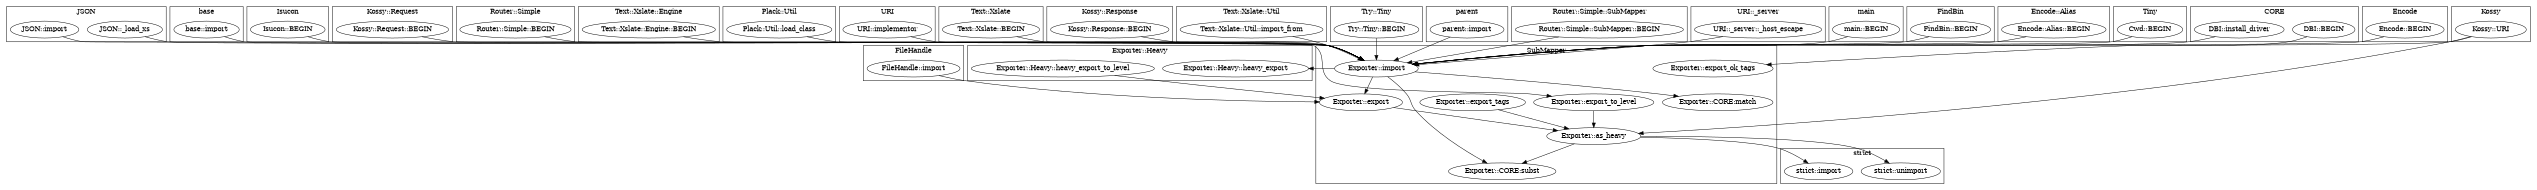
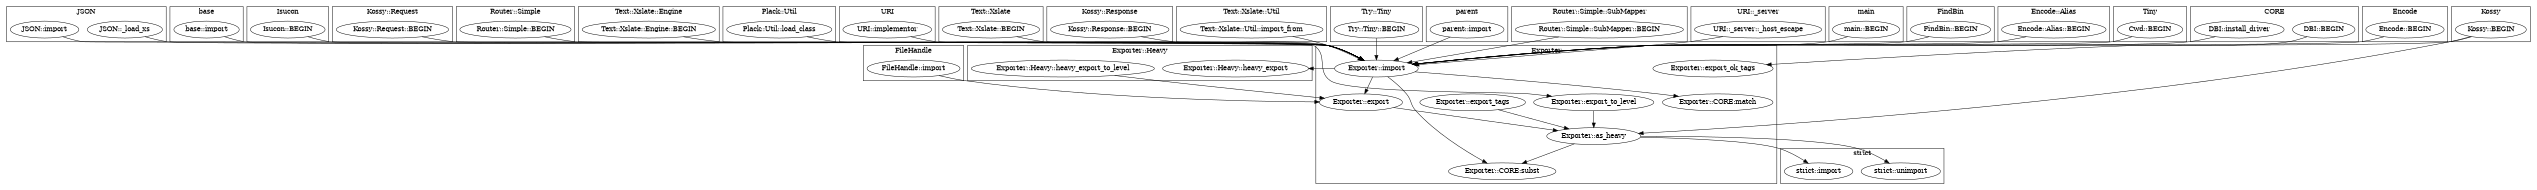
  digraph {
    "DBI::install_driver"
    "DBI::BEGIN"
    "Encode::BEGIN"
    "base::import"
    "Isucon::BEGIN"
    "strict::import"
    "strict::unimport"
    "Kossy::Request::BEGIN"
    "Router::Simple::BEGIN"
    "FileHandle::import"
    "Text::Xslate::Engine::BEGIN"
    "Exporter::Heavy::heavy_export"
    "Exporter::Heavy::heavy_export_to_level"
    "Plack::Util::load_class"
    "URI::implementor"
    "Exporter::as_heavy"
    "Exporter::export_to_level"
    "Exporter::export_tags"
    "Exporter::CORE:match"
    "Exporter::import"
    "Exporter::export"
    "Exporter::CORE:subst"
    "Exporter::export_ok_tags"
    "Text::Xslate::BEGIN"
    "Kossy::Response::BEGIN"
    "Text::Xslate::Util::import_from"
    "Try::Tiny::BEGIN"
    "parent::import"
    "Router::Simple::SubMapper::BEGIN"
    "URI::_server::_host_escape"
    "main::BEGIN"
    "FindBin::BEGIN"
    "JSON::import"
    "JSON::_load_xs"
    "Encode::Alias::BEGIN"
-   "Kossy::BEGIN" [label="Kossy::URI"]
+   "Kossy::BEGIN"
    "Cwd::BEGIN"
    subgraph cluster_1 {
      label=CORE
      "DBI::install_driver"
      "DBI::BEGIN"
    }
    subgraph cluster_2 {
      label=Encode
      "Encode::BEGIN"
    }
    subgraph cluster_3 {
      label=base
      "base::import"
    }
    subgraph cluster_4 {
      label=Isucon
      "Isucon::BEGIN"
    }
    subgraph cluster_5 {
      label="strict"
      "strict::import"
      "strict::unimport"
    }
    subgraph cluster_6 {
      label="Kossy::Request"
      "Kossy::Request::BEGIN"
    }
    subgraph cluster_7 {
      label="Router::Simple"
      "Router::Simple::BEGIN"
    }
    subgraph cluster_8 {
      label=FileHandle
      "FileHandle::import"
    }
    subgraph cluster_9 {
      label="Text::Xslate::Engine"
      "Text::Xslate::Engine::BEGIN"
    }
    subgraph cluster_10 {
      label="Exporter::Heavy"
      "Exporter::Heavy::heavy_export"
      "Exporter::Heavy::heavy_export_to_level"
    }
    subgraph cluster_11 {
      label="Plack::Util"
      "Plack::Util::load_class"
    }
    subgraph cluster_12 {
      label=URI
      "URI::implementor"
    }
    subgraph cluster_13 {
-     label=SubMapper
+     label=Exporter
      "Exporter::as_heavy"
      "Exporter::export_to_level"
      "Exporter::export_tags"
      "Exporter::CORE:match"
      "Exporter::import"
      "Exporter::export"
      "Exporter::CORE:subst"
      "Exporter::export_ok_tags"
    }
    subgraph cluster_14 {
      label="Text::Xslate"
      "Text::Xslate::BEGIN"
    }
    subgraph cluster_15 {
      label="Kossy::Response"
      "Kossy::Response::BEGIN"
    }
    subgraph cluster_16 {
      label="Text::Xslate::Util"
      "Text::Xslate::Util::import_from"
    }
    subgraph cluster_17 {
      label="Try::Tiny"
      "Try::Tiny::BEGIN"
    }
    subgraph cluster_18 {
      label=parent
      "parent::import"
    }
    subgraph cluster_19 {
      label="Router::Simple::SubMapper"
      "Router::Simple::SubMapper::BEGIN"
    }
    subgraph cluster_20 {
      label="URI::_server"
      "URI::_server::_host_escape"
    }
    subgraph cluster_21 {
      label=main
      "main::BEGIN"
    }
    subgraph cluster_22 {
      label=FindBin
      "FindBin::BEGIN"
    }
    subgraph cluster_23 {
      label=JSON
      "JSON::import"
      "JSON::_load_xs"
    }
    subgraph cluster_24 {
      label="Encode::Alias"
      "Encode::Alias::BEGIN"
    }
    subgraph cluster_25 {
      label=Kossy
      "Kossy::BEGIN"
    }
    subgraph cluster_26 {
      label=Tiny
      "Cwd::BEGIN"
    }
    "DBI::install_driver" -> "Exporter::import"
    "DBI::BEGIN" -> "Exporter::export_ok_tags"
    "Encode::BEGIN" -> "Exporter::import"
    "base::import" -> "Exporter::import"
    "Isucon::BEGIN" -> "Exporter::import"
    "Kossy::Request::BEGIN" -> "Exporter::import"
    "Router::Simple::BEGIN" -> "Exporter::import"
    "FileHandle::import" -> "Exporter::export"
    "Text::Xslate::Engine::BEGIN" -> "Exporter::import"
    "Exporter::Heavy::heavy_export_to_level" -> "Exporter::export"
    "Plack::Util::load_class" -> "Exporter::import"
    "URI::implementor" -> "Exporter::import"
    "Exporter::as_heavy" -> "strict::import"
    "Exporter::as_heavy" -> "strict::unimport"
    "Exporter::as_heavy" -> "Exporter::CORE:subst"
    "Exporter::export_to_level" -> "Exporter::as_heavy"
    "Exporter::export_tags" -> "Exporter::as_heavy"
    "Exporter::import" -> "Exporter::Heavy::heavy_export"
    "Exporter::import" -> "Exporter::CORE:match"
    "Exporter::import" -> "Exporter::export"
    "Exporter::import" -> "Exporter::CORE:subst"
    "Exporter::export" -> "Exporter::as_heavy"
    "Text::Xslate::BEGIN" -> "Exporter::import"
    "Kossy::Response::BEGIN" -> "Exporter::import"
    "Text::Xslate::Util::import_from" -> "Exporter::import"
    "Try::Tiny::BEGIN" -> "Exporter::import"
    "parent::import" -> "Exporter::import"
    "Router::Simple::SubMapper::BEGIN" -> "Exporter::import"
    "URI::_server::_host_escape" -> "Exporter::import"
    "main::BEGIN" -> "Exporter::import"
    "FindBin::BEGIN" -> "Exporter::import"
    "JSON::import" -> "Exporter::export_to_level"
    "JSON::_load_xs" -> "Exporter::import"
    "Encode::Alias::BEGIN" -> "Exporter::import"
    "Kossy::BEGIN" -> "Exporter::as_heavy"
    "Kossy::BEGIN" -> "Exporter::import"
    "Cwd::BEGIN" -> "Exporter::import"
  }
